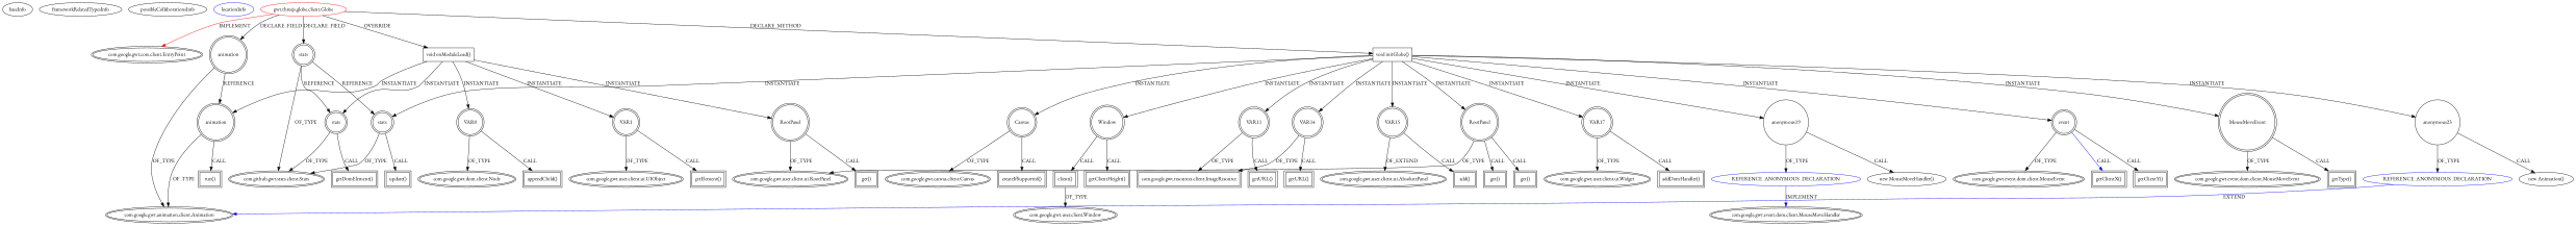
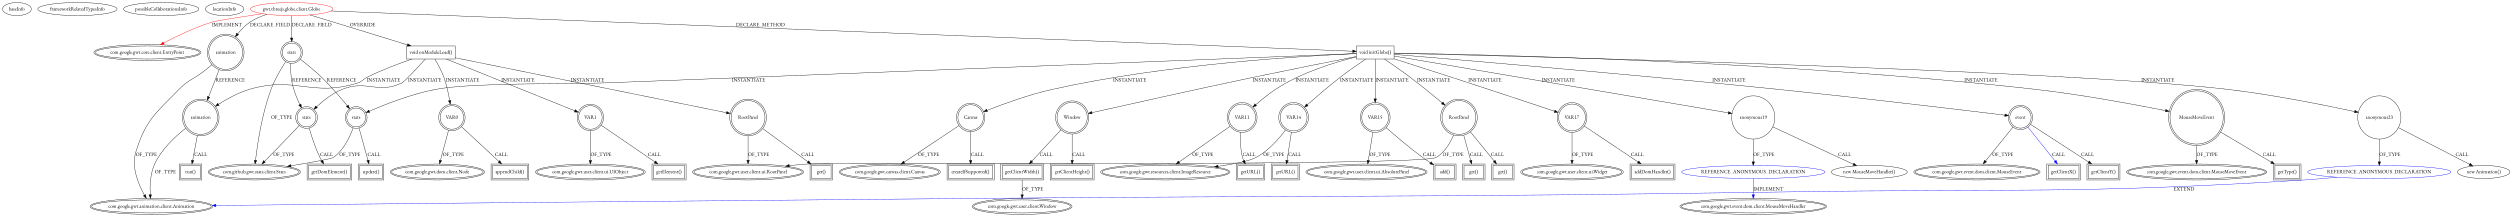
  digraph {
    fontname="EB Garamond"
    node [fontname="EB Garamond" isFrameworkType=true vertexType=INSIDE_CALL peripheries=2]
    edge [fontname="EB Garamond"]
    baseInfo [category=extension_graph graphId=4572 isAnonymous=false possibleRelation=true isFrameworkType="" vertexType="" peripheries=""]
    frameworkRelatedTypesInfo [0="com.google.gwt.core.client.EntryPoint" isFrameworkType="" vertexType="" peripheries=""]
    possibleCollaborationsInfo [0="4572~CLIENT_METHOD_DECLARATION-INSTANTIATION-~com.google.gwt.core.client.EntryPoint ~com.google.gwt.event.dom.client.MouseMoveHandler ~false~true" 1="4572~CLIENT_METHOD_DECLARATION-INSTANTIATION-~com.google.gwt.core.client.EntryPoint ~com.google.gwt.animation.client.Animation ~false~true" isFrameworkType="" vertexType="" peripheries=""]
-   locationInfo [contextSignature=Globe filePath="/vatula-gwt.threejs/gwt.threejs-master/demo/Globe/src/gwt/threejs/globe/client/Globe.java" graphId=4572 projectName="vatula-gwt.threejs" color=blue isFrameworkType="" vertexType="" peripheries=""]
+   locationInfo [contextSignature=Globe filePath="/vatula-gwt.threejs/gwt.threejs-master/demo/Globe/src/gwt/threejs/globe/client/Globe.java" graphId=4572 projectName="vatula-gwt.threejs" isFrameworkType="" vertexType="" peripheries=""]
    n5 [color=red isFrameworkType=false label="gwt.threejs.globe.client.Globe" vertexType=ROOT_CLIENT_CLASS_DECLARATION peripheries=""]
    n6 [label="com.google.gwt.core.client.EntryPoint" vertexType=FRAMEWORK_INTERFACE_TYPE]
    n7 [label=animation shape=circle vertexType=FIELD_DECLARATION]
    n8 [label=stats shape=circle vertexType=FIELD_DECLARATION]
    n9 [isFrameworkType=false label="void onModuleLoad()" shape=box vertexType=OVERRIDING_METHOD_DECLARATION peripheries=""]
    n10 [isFrameworkType=false label="void initGlobe()" shape=box vertexType=CLIENT_METHOD_DECLARATION peripheries=""]
    n11 [label="com.google.gwt.animation.client.Animation" vertexType=FRAMEWORK_CLASS_TYPE]
    n12 [label=animation shape=circle vertexType=VARIABLE_EXPRESION]
    n13 [label="com.github.gwt.stats.client.Stats" vertexType=FRAMEWORK_CLASS_TYPE]
    n14 [label=stats shape=circle vertexType=VARIABLE_EXPRESION]
    n15 [label=stats shape=circle vertexType=VARIABLE_EXPRESION]
    n16 [label=VAR0 shape=circle vertexType=VARIABLE_EXPRESION]
    n17 [label=VAR1 shape=circle vertexType=VARIABLE_EXPRESION]
    n18 [label=RootPanel shape=circle vertexType=VARIABLE_EXPRESION]
    n19 [label=Canvas shape=circle vertexType=VARIABLE_EXPRESION]
    n20 [label=Window shape=circle vertexType=VARIABLE_EXPRESION]
    n21 [label=VAR11 shape=circle vertexType=VARIABLE_EXPRESION]
    n22 [label=VAR14 shape=circle vertexType=VARIABLE_EXPRESION]
    n23 [label=VAR15 shape=circle vertexType=VARIABLE_EXPRESION]
    n24 [label=RootPanel shape=circle vertexType=VARIABLE_EXPRESION]
    n25 [label=VAR17 shape=circle vertexType=VARIABLE_EXPRESION]
    n26 [isFrameworkType=false label=anonymous19 shape=circle vertexType=VARIABLE_EXPRESION peripheries=""]
    n27 [label=event shape=circle vertexType=VARIABLE_EXPRESION]
    n28 [label=MouseMoveEvent shape=circle vertexType=VARIABLE_EXPRESION]
    n29 [isFrameworkType=false label=anonymous23 shape=circle vertexType=VARIABLE_EXPRESION peripheries=""]
    n30 [label="run()" shape=box]
    n31 [label="getDomElement()" shape=box]
    n32 [label="update()" shape=box]
    n33 [label="com.google.gwt.dom.client.Node" vertexType=FRAMEWORK_CLASS_TYPE]
    n34 [label="appendChild()" shape=box]
    n35 [label="com.google.gwt.user.client.ui.UIObject" vertexType=FRAMEWORK_CLASS_TYPE]
    n36 [label="getElement()" shape=box]
    n37 [label="com.google.gwt.user.client.ui.RootPanel" vertexType=FRAMEWORK_CLASS_TYPE]
    n38 [label="get()" shape=box]
    n39 [label="com.google.gwt.canvas.client.Canvas" vertexType=FRAMEWORK_CLASS_TYPE]
    n40 [label="createIfSupported()" shape=box]
-   n41 [label="client()" shape=box]
+   n41 [label="getClientWidth()" shape=box]
    n42 [label="getClientHeight()" shape=box]
-   n43 [label="com.google.gwt.resources.client.ImageResource" vertexType=FRAMEWORK_INTERFACE_TYPE shape=box]
+   n43 [label="com.google.gwt.resources.client.ImageResource" vertexType=FRAMEWORK_INTERFACE_TYPE]
    n44 [label="getURL()" shape=box]
    n45 [label="getURL()" shape=box]
    n46 [label="com.google.gwt.user.client.ui.AbsolutePanel" vertexType=FRAMEWORK_CLASS_TYPE]
    n47 [label="add()" shape=box]
    n48 [label="get()" shape=box]
    n49 [label="get()" shape=box]
    n50 [label="com.google.gwt.user.client.ui.Widget" vertexType=FRAMEWORK_CLASS_TYPE]
    n51 [label="addDomHandler()" shape=box]
    n52 [color=blue isFrameworkType=false label=REFERENCE_ANONYMOUS_DECLARATION vertexType=REFERENCE_ANONYMOUS_DECLARATION peripheries=""]
    n53 [isFrameworkType=false label="new MouseMoveHandler()" vertexType=CONSTRUCTOR_CALL peripheries=""]
    n54 [label="com.google.gwt.event.dom.client.MouseEvent" vertexType=FRAMEWORK_CLASS_TYPE]
    n55 [label="getClientX()" shape=box]
    n56 [label="getClientY()" shape=box]
    n57 [label="com.google.gwt.event.dom.client.MouseMoveEvent" vertexType=FRAMEWORK_CLASS_TYPE]
    n58 [label="getType()" shape=box]
    n59 [color=blue isFrameworkType=false label=REFERENCE_ANONYMOUS_DECLARATION vertexType=REFERENCE_ANONYMOUS_DECLARATION peripheries=""]
    n60 [isFrameworkType=false label="new Animation()" vertexType=CONSTRUCTOR_CALL peripheries=""]
    n61 [label="com.google.gwt.user.client.Window" vertexType=FRAMEWORK_CLASS_TYPE]
    n62 [label="com.google.gwt.event.dom.client.MouseMoveHandler" vertexType=FRAMEWORK_INTERFACE_TYPE]
    n5 -> n6 [color=red label=IMPLEMENT]
    n5 -> n7 [label=DECLARE_FIELD]
    n5 -> n8 [label=DECLARE_FIELD]
    n5 -> n9 [label=OVERRIDE]
    n5 -> n10 [label=DECLARE_METHOD]
    n7 -> n11 [label=OF_TYPE]
    n7 -> n12 [label=REFERENCE]
    n8 -> n13 [label=OF_TYPE]
    n8 -> n14 [label=REFERENCE]
    n8 -> n15 [label=REFERENCE]
    n9 -> n12 [label=INSTANTIATE]
    n9 -> n14 [label=INSTANTIATE]
    n9 -> n16 [label=INSTANTIATE]
    n9 -> n17 [label=INSTANTIATE]
    n9 -> n18 [label=INSTANTIATE]
    n10 -> n15 [label=INSTANTIATE]
    n10 -> n19 [label=INSTANTIATE]
    n10 -> n20 [label=INSTANTIATE]
    n10 -> n21 [label=INSTANTIATE]
    n10 -> n22 [label=INSTANTIATE]
    n10 -> n23 [label=INSTANTIATE]
    n10 -> n24 [label=INSTANTIATE]
    n10 -> n25 [label=INSTANTIATE]
    n10 -> n26 [label=INSTANTIATE]
    n10 -> n27 [label=INSTANTIATE]
    n10 -> n28 [label=INSTANTIATE]
    n10 -> n29 [label=INSTANTIATE]
    n12 -> n11 [label=OF_TYPE]
    n12 -> n30 [label=CALL]
    n14 -> n13 [label=OF_TYPE]
    n14 -> n31 [label=CALL]
    n15 -> n13 [label=OF_TYPE]
    n15 -> n32 [label=CALL]
    n16 -> n33 [label=OF_TYPE]
    n16 -> n34 [label=CALL]
    n17 -> n35 [label=OF_TYPE]
    n17 -> n36 [label=CALL]
    n18 -> n37 [label=OF_TYPE]
    n18 -> n38 [label=CALL]
    n19 -> n39 [label=OF_TYPE]
    n19 -> n40 [label=CALL]
    n20 -> n41 [label=CALL]
    n20 -> n42 [label=CALL]
    n21 -> n43 [label=OF_TYPE]
    n21 -> n44 [label=CALL]
    n22 -> n43 [label=OF_TYPE]
    n22 -> n45 [label=CALL]
-   n23 -> n46 [label=OF_EXTEND]
+   n23 -> n46 [label=OF_TYPE]
    n23 -> n47 [label=CALL]
    n24 -> n37 [label=OF_TYPE]
    n24 -> n48 [label=CALL]
    n24 -> n49 [label=CALL]
    n25 -> n50 [label=OF_TYPE]
    n25 -> n51 [label=CALL]
    n26 -> n52 [label=OF_TYPE]
    n26 -> n53 [label=CALL]
    n27 -> n54 [label=OF_TYPE]
    n27 -> n55 [color=blue label=CALL]
    n27 -> n56 [label=CALL]
    n28 -> n57 [label=OF_TYPE]
    n28 -> n58 [label=CALL]
    n29 -> n59 [label=OF_TYPE]
    n29 -> n60 [label=CALL]
    n41 -> n61 [label=OF_TYPE]
    n52 -> n62 [color=blue label=IMPLEMENT]
    n59 -> n11 [color=blue label=EXTEND]
  }
